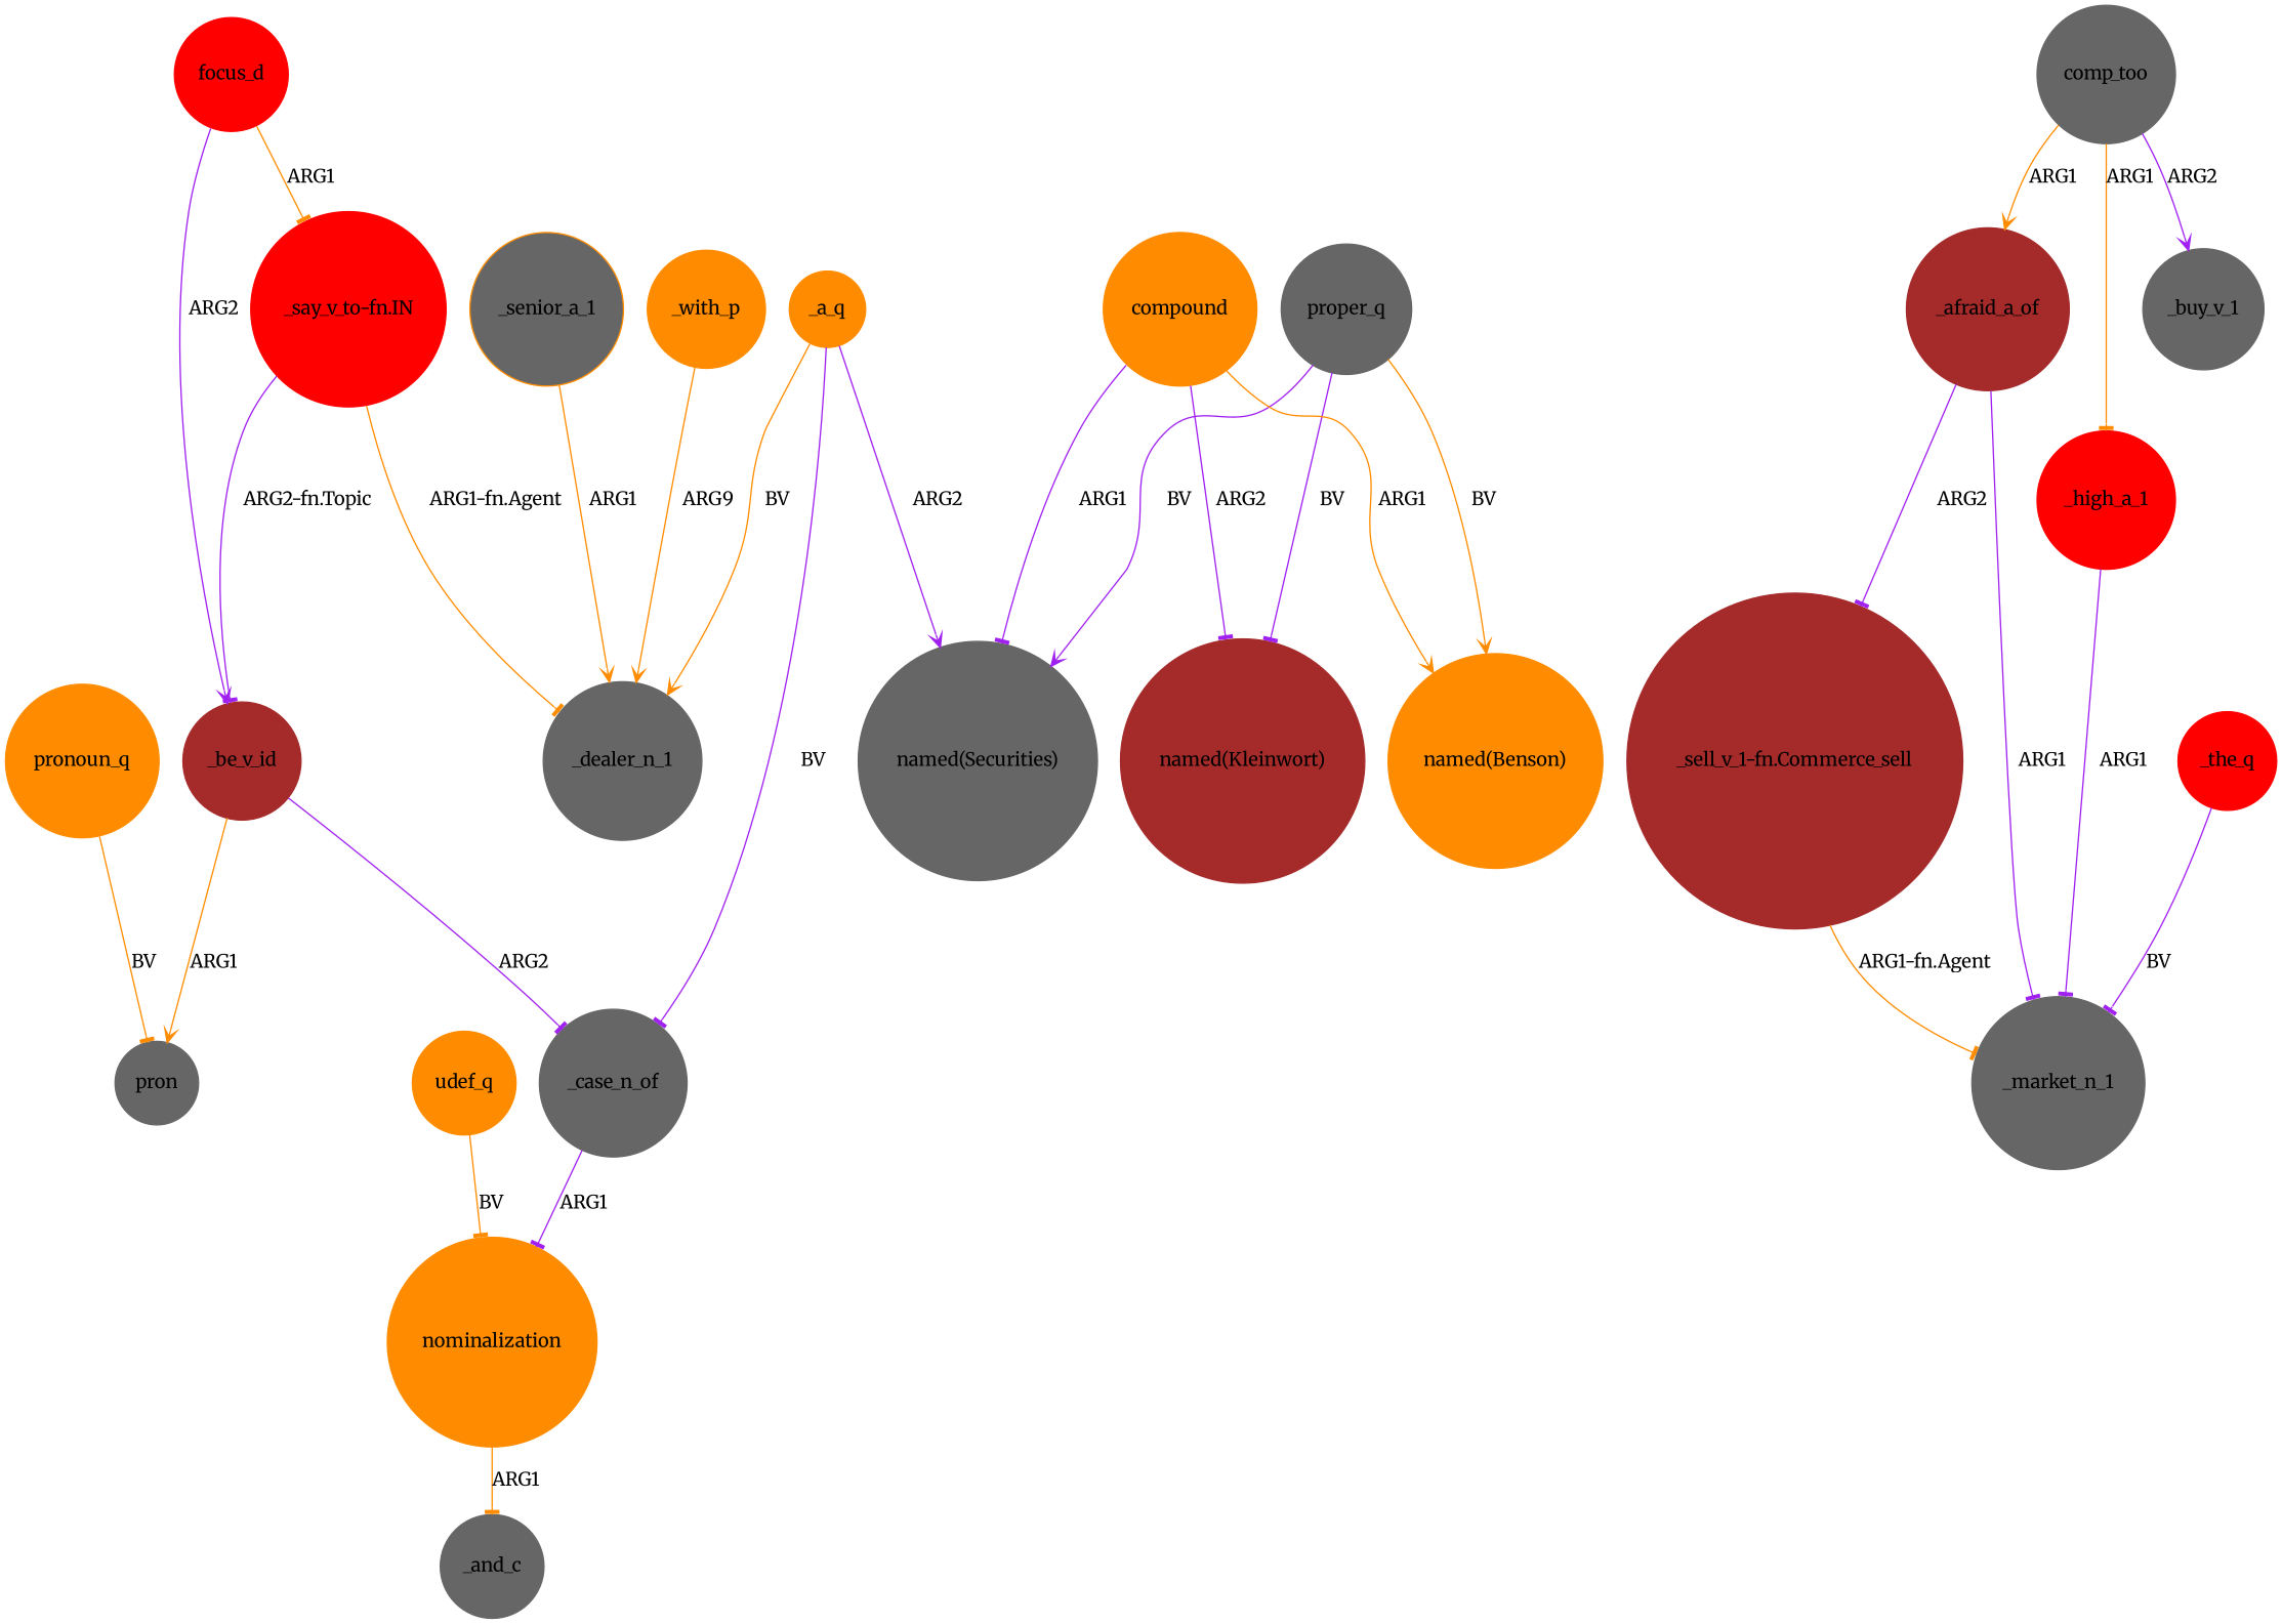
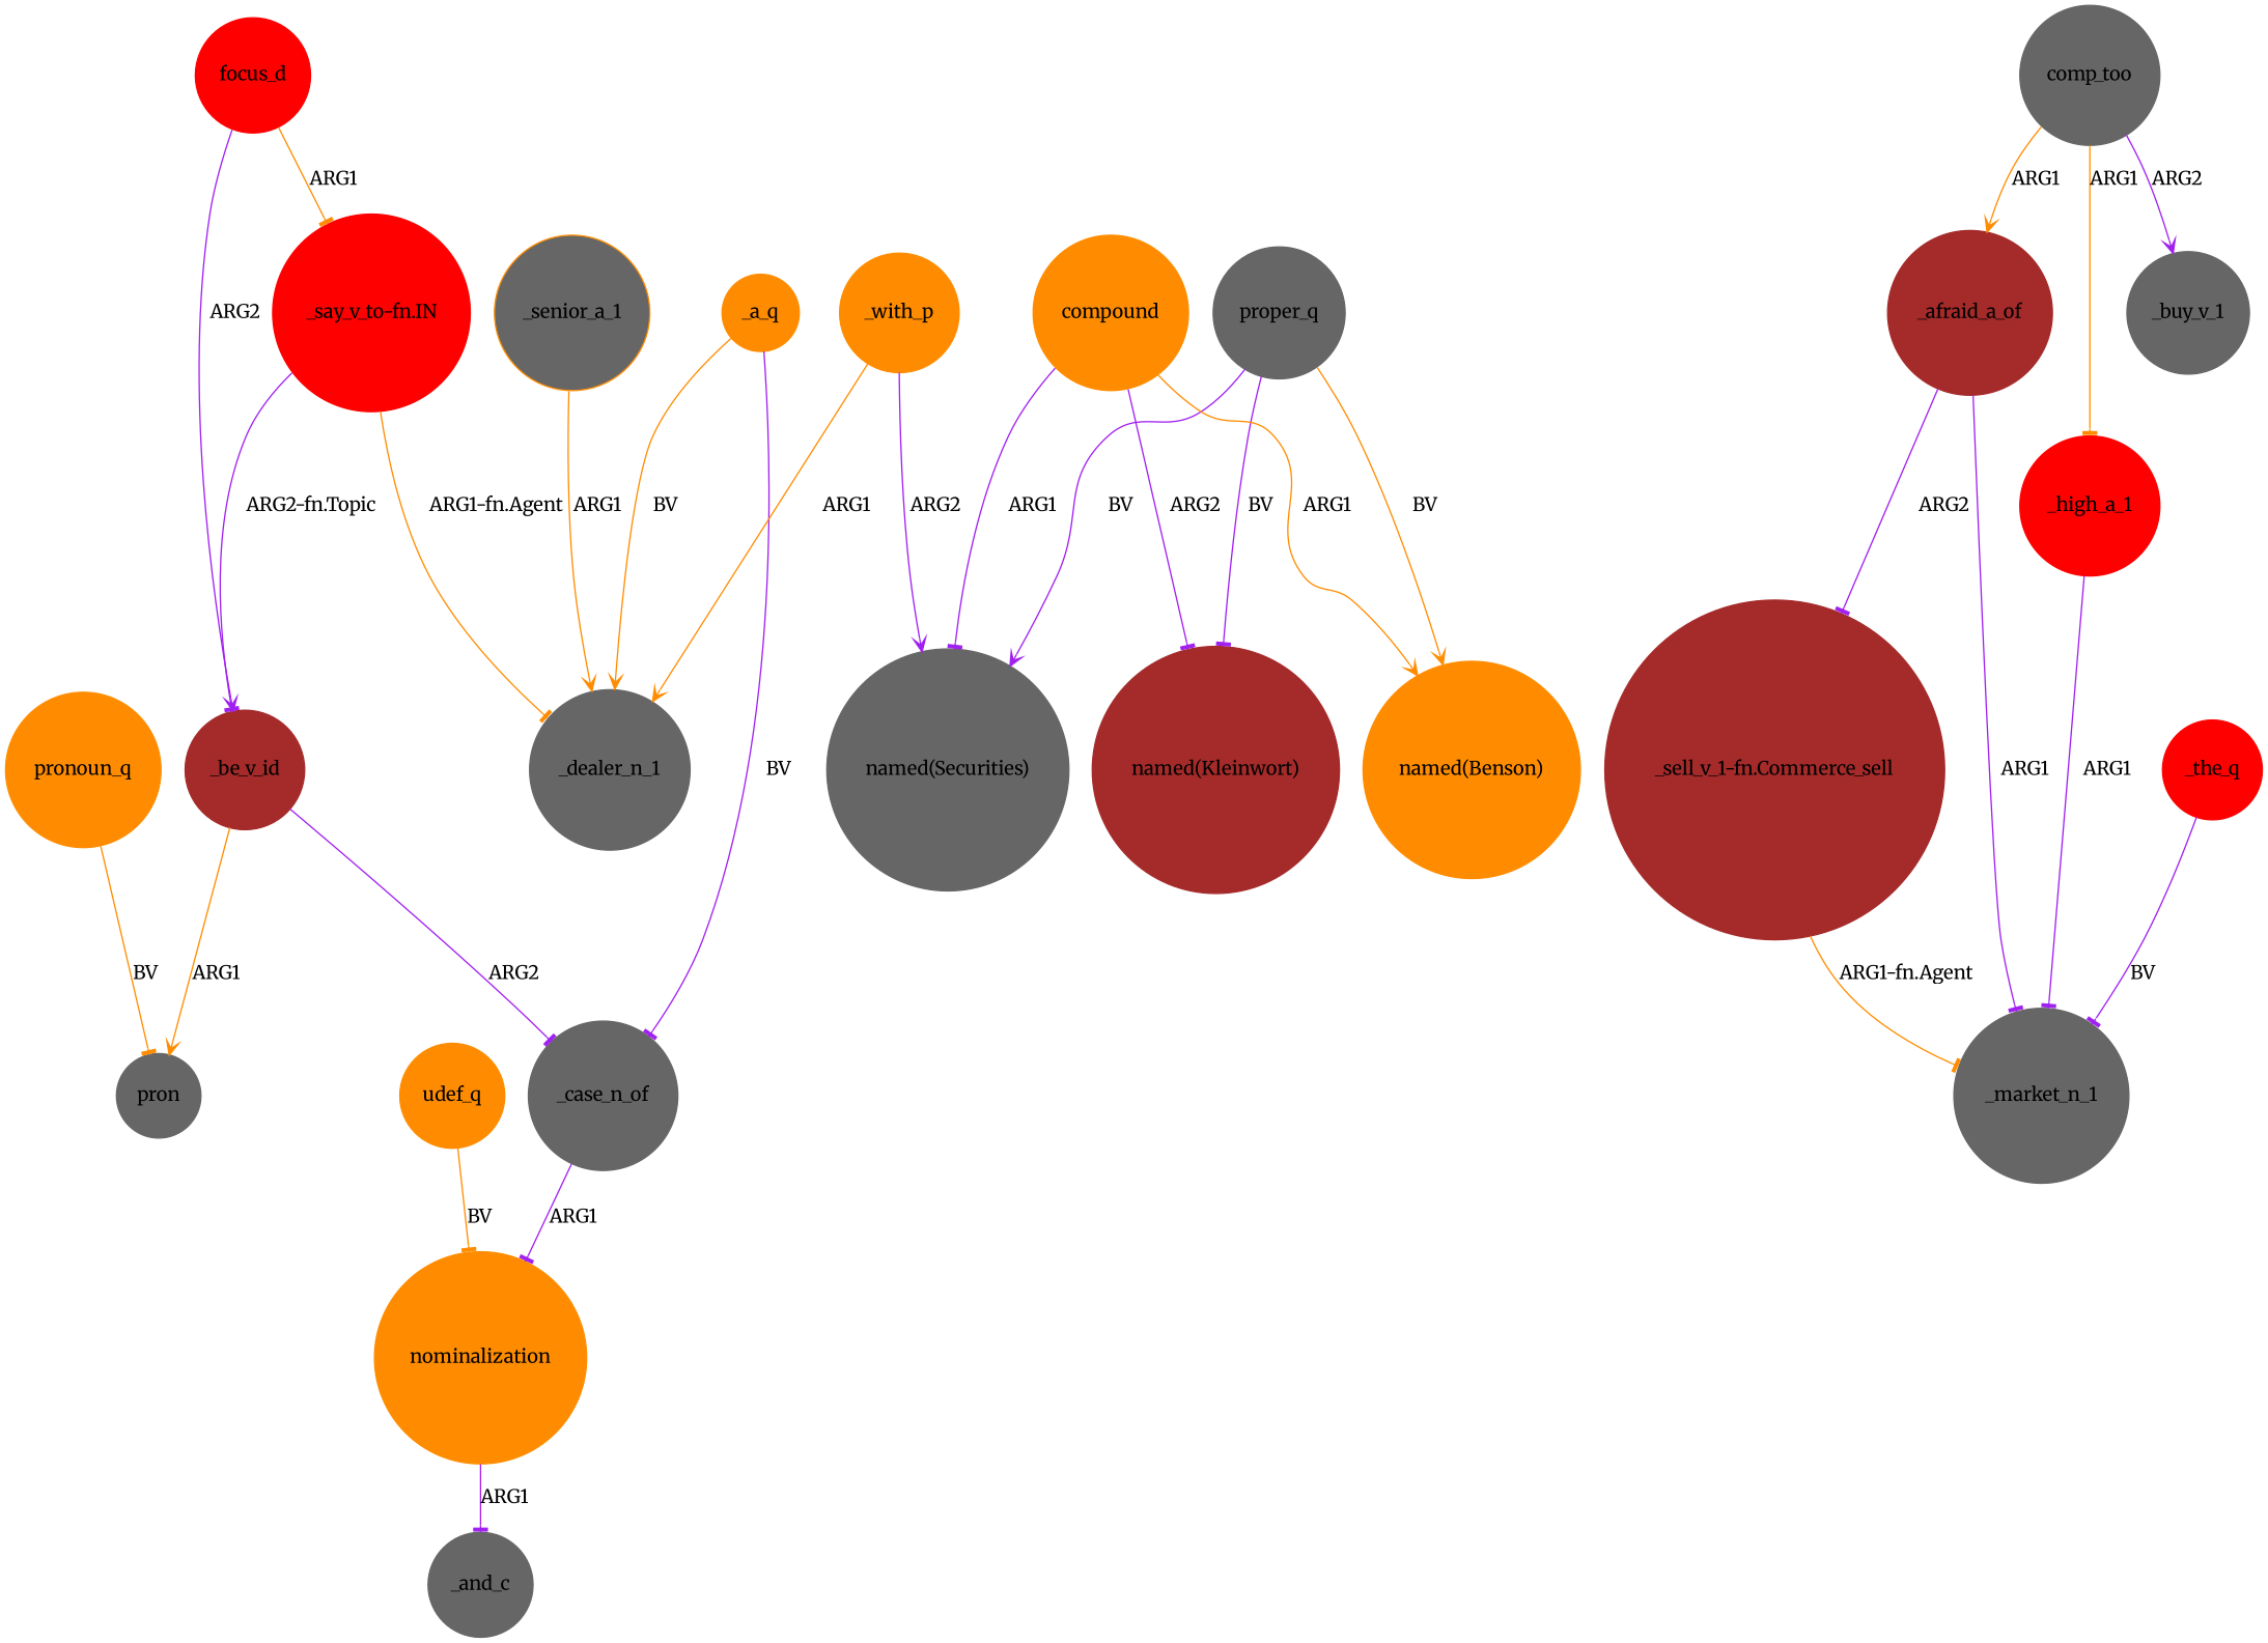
  digraph {
    fontname=Merriweather
    node [color=gray40 fontname=Merriweather shape=circle style=filled]
    edge [arrowhead=tee color=purple fontname=Merriweather]
    focus_d [color=red]
    _be_v_id [color=brown]
    "_say_v_to-fn.IN" [color=red]
    _case_n_of
    pron
    _dealer_n_1
    nominalization [color=darkorange]
    "named(Benson)" [color=darkorange]
    proper_q
    "named(Kleinwort)" [color=brown]
    "named(Securities)"
    _afraid_a_of [color=brown]
    "_sell_v_1-fn.Commerce_sell" [color=brown]
    _market_n_1
    _senior_a_1 [color=darkorange fillcolor=gray40]
    _a_q [color=darkorange]
    _and_c
    comp_too
    _high_a_1 [color=red]
    _buy_v_1
    _with_p [color=darkorange]
    compound [color=darkorange]
    pronoun_q [color=darkorange]
    udef_q [color=darkorange]
    _the_q [color=red]
    focus_d -> _be_v_id [arrowhead=vee label=ARG2]
    focus_d -> "_say_v_to-fn.IN" [color=darkorange label=ARG1]
    _be_v_id -> _case_n_of [label=ARG2]
    _be_v_id -> pron [arrowhead=vee color=darkorange label=ARG1]
    "_say_v_to-fn.IN" -> _be_v_id [label="ARG2-fn.Topic"]
    "_say_v_to-fn.IN" -> _dealer_n_1 [color=darkorange label="ARG1-fn.Agent"]
    _case_n_of -> nominalization [label=ARG1]
-   nominalization -> _and_c [color=darkorange label=ARG1]
+   nominalization -> _and_c [label=ARG1]
    proper_q -> "named(Benson)" [arrowhead=vee color=darkorange label=BV]
    proper_q -> "named(Kleinwort)" [label=BV]
    proper_q -> "named(Securities)" [arrowhead=vee label=BV]
    _afraid_a_of -> "_sell_v_1-fn.Commerce_sell" [label=ARG2]
    _afraid_a_of -> _market_n_1 [label=ARG1]
    "_sell_v_1-fn.Commerce_sell" -> _market_n_1 [color=darkorange label="ARG1-fn.Agent"]
    _senior_a_1 -> _dealer_n_1 [arrowhead=vee color=darkorange label=ARG1]
    _a_q -> _case_n_of [label=BV]
    _a_q -> _dealer_n_1 [arrowhead=vee color=darkorange label=BV]
    comp_too -> _afraid_a_of [arrowhead=vee color=darkorange label=ARG1]
    comp_too -> _high_a_1 [color=darkorange label=ARG1]
    comp_too -> _buy_v_1 [arrowhead=vee label=ARG2]
    _high_a_1 -> _market_n_1 [label=ARG1]
-   _with_p -> _dealer_n_1 [arrowhead=vee color=darkorange label=ARG9]
-   _a_q -> "named(Securities)" [arrowhead=vee label=ARG2]
+   _with_p -> _dealer_n_1 [arrowhead=vee color=darkorange label=ARG1]
+   _with_p -> "named(Securities)" [arrowhead=vee label=ARG2]
    compound -> "named(Benson)" [arrowhead=vee color=darkorange label=ARG1]
    compound -> "named(Kleinwort)" [label=ARG2]
    compound -> "named(Securities)" [label=ARG1]
    pronoun_q -> pron [color=darkorange label=BV]
    udef_q -> nominalization [color=darkorange label=BV]
    _the_q -> _market_n_1 [label=BV]
  }
